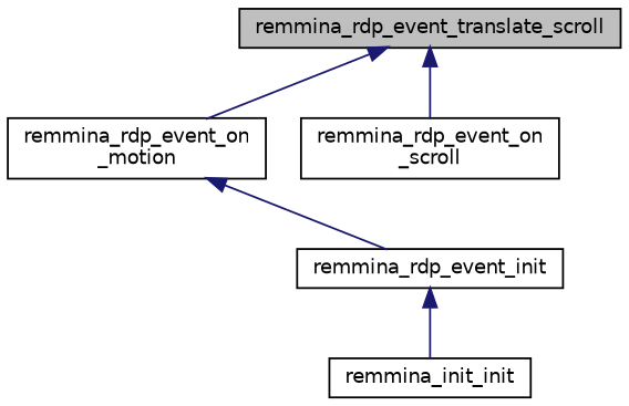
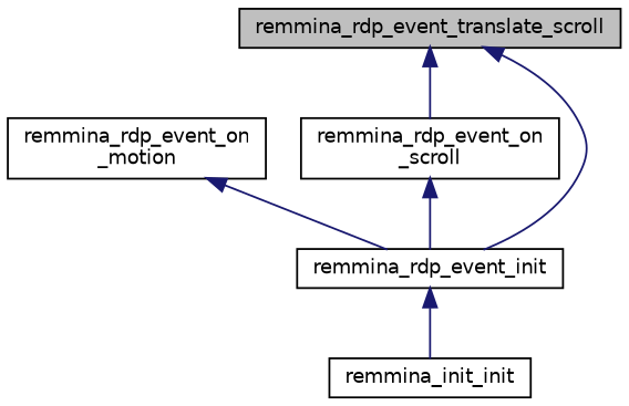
  digraph {
    rankdir=TB
    node [color=black fillcolor=white fontname=Helvetica fontsize=10 shape=record style=filled]
    edge [color=midnightblue dir=back fontname=Helvetica fontsize=10 labelfontname=Helvetica labelfontsize=10 style=solid]
    n1 [fillcolor=grey75 fontcolor=black height=0.2 label=remmina_rdp_event_translate_scroll width=0.4]
    n2 [height=0.2 label="remmina_rdp_event_on\l_motion" width=0.4]
    n3 [height=0.2 label="remmina_rdp_event_on\l_scroll" width=0.4]
    n4 [height=0.2 label=remmina_rdp_event_init width=0.4]
    n5 [height=0.2 label=remmina_init_init width=0.4]
-   n1 -> n2
+   n1 -> n4
    n1 -> n3
    n2 -> n4
+   n3 -> n4
    n4 -> n5
  }
